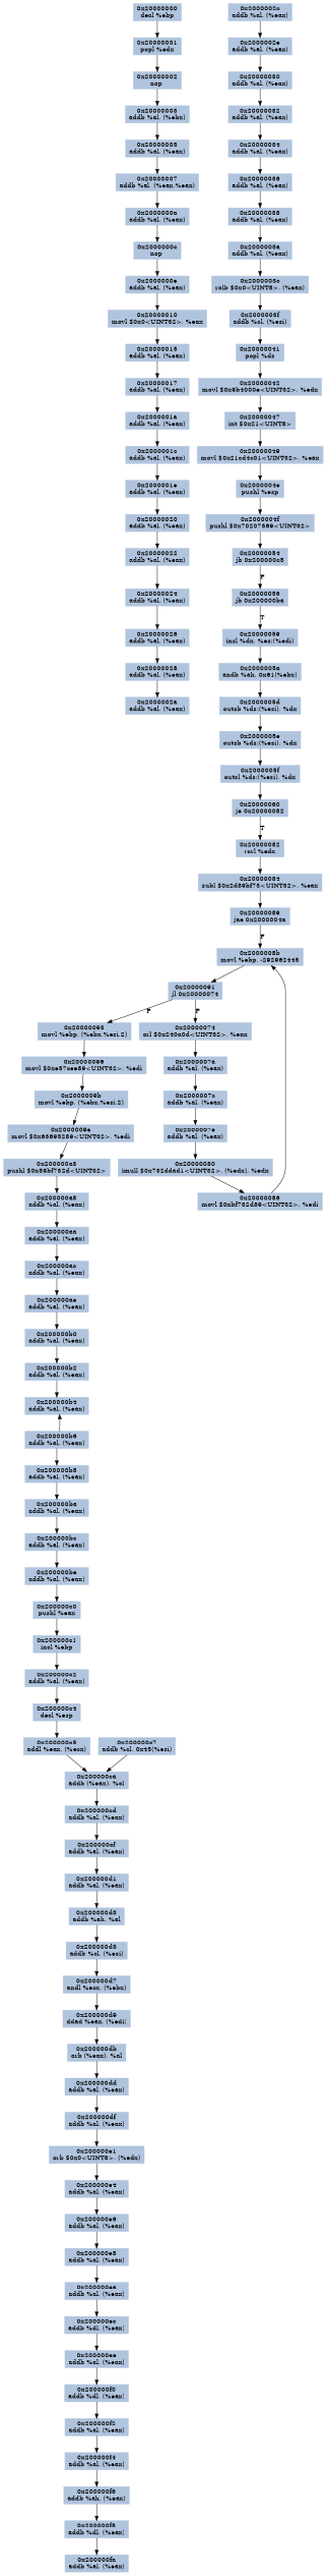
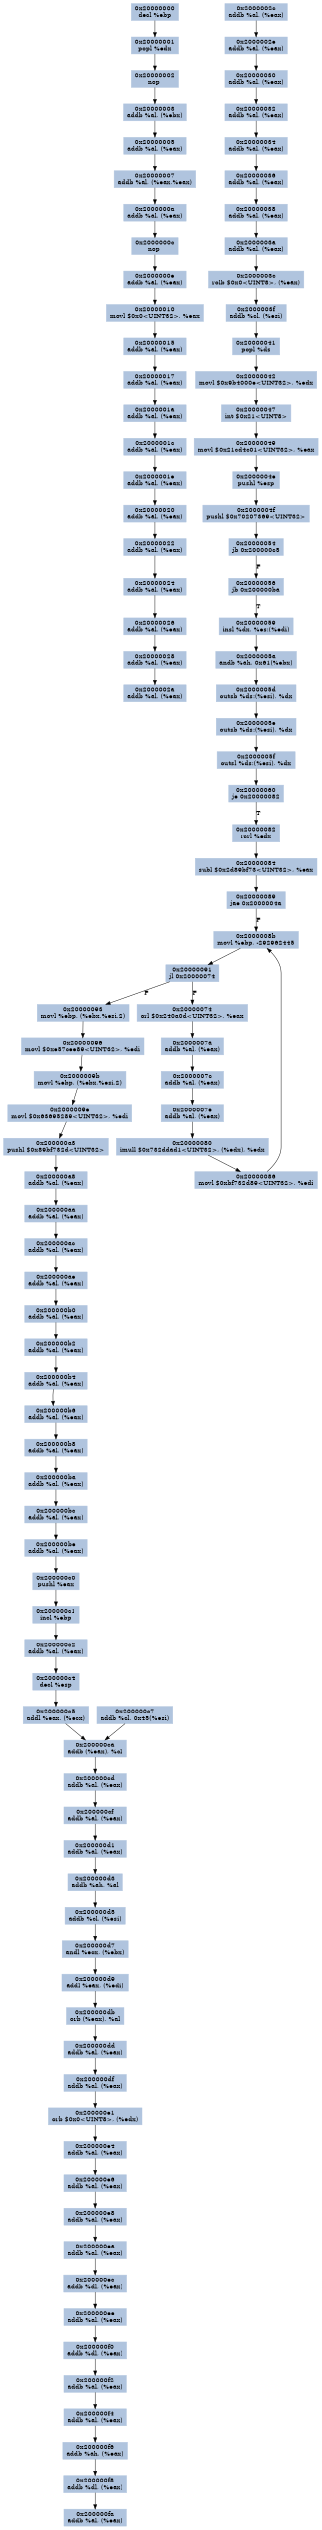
  digraph {
    node [color=lightsteelblue fillcolor=lightsteelblue shape=rectangle style=filled]
    edge [color="#000000"]
    n1 [label="0x20000000\ndecl %ebp"]
    n2 [label="0x20000001\npopl %edx"]
    n3 [label="0x20000002\nnop "]
    n4 [label="0x20000003\naddb %al, (%ebx)"]
    n5 [label="0x20000005\naddb %al, (%eax)"]
    n6 [label="0x20000007\naddb %al, (%eax,%eax)"]
    n7 [label="0x2000000a\naddb %al, (%eax)"]
    n8 [label="0x2000000c\nnop "]
    n9 [label="0x2000000e\naddb %al, (%eax)"]
    n10 [label="0x20000010\nmovl $0x0<UINT32>, %eax"]
    n11 [label="0x20000015\naddb %al, (%eax)"]
    n12 [label="0x20000017\naddb %al, (%eax)"]
    n13 [label="0x2000001a\naddb %al, (%eax)"]
    n14 [label="0x2000001c\naddb %al, (%eax)"]
    n15 [label="0x2000001e\naddb %al, (%eax)"]
    n16 [label="0x20000020\naddb %al, (%eax)"]
    n17 [label="0x20000022\naddb %al, (%eax)"]
    n18 [label="0x20000024\naddb %al, (%eax)"]
    n19 [label="0x20000026\naddb %al, (%eax)"]
    n20 [label="0x20000028\naddb %al, (%eax)"]
    n21 [label="0x2000002a\naddb %al, (%eax)"]
    n22 [label="0x2000002c\naddb %al, (%eax)"]
    n23 [label="0x2000002e\naddb %al, (%eax)"]
    n24 [label="0x20000030\naddb %al, (%eax)"]
    n25 [label="0x20000032\naddb %al, (%eax)"]
    n26 [label="0x20000034\naddb %al, (%eax)"]
    n27 [label="0x20000036\naddb %al, (%eax)"]
    n28 [label="0x20000038\naddb %al, (%eax)"]
    n29 [label="0x2000003a\naddb %al, (%eax)"]
    n30 [label="0x2000003c\nrolb $0x0<UINT8>, (%eax)"]
    n31 [label="0x2000003f\naddb %cl, (%esi)"]
    n32 [label="0x20000041\npopl %ds"]
    n33 [label="0x20000042\nmovl $0x9b4000e<UINT32>, %edx"]
    n34 [label="0x20000047\nint $0x21<UINT8>"]
    n35 [label="0x20000049\nmovl $0x21cd4c01<UINT32>, %eax"]
    n36 [label="0x2000004e\npushl %esp"]
    n37 [label="0x2000004f\npushl $0x70207369<UINT32>"]
    n38 [label="0x20000054\njb 0x200000c5"]
    n39 [label="0x20000056\njb 0x200000ba"]
    n40 [label="0x20000059\ninsl %dx, %es:(%edi)"]
    n41 [label="0x2000005a\nandb %ah, 0x61(%ebx)"]
    n42 [label="0x2000005d\noutsb %ds:(%esi), %dx"]
    n43 [label="0x2000005e\noutsb %ds:(%esi), %dx"]
    n44 [label="0x2000005f\noutsl %ds:(%esi), %dx"]
    n45 [label="0x20000060\nje 0x20000082"]
    n46 [label="0x20000082\nrcrl %edx"]
    n47 [label="0x20000084\nsubl $0x2d89bf73<UINT32>, %eax"]
    n48 [label="0x20000089\njae 0x2000004a"]
    n49 [label="0x2000008b\nmovl %ebp, -292962445"]
    n50 [label="0x20000091\njl 0x20000074"]
    n51 [label="0x20000074\norl $0x240a0d<UINT32>, %eax"]
    n52 [label="0x20000093\nmovl %ebp, (%ebx,%esi,2)"]
    n53 [label="0x2000007a\naddb %al, (%eax)"]
    n54 [label="0x20000096\nmovl $0xe57cee89<UINT32>, %edi"]
    n55 [label="0x2000007c\naddb %al, (%eax)"]
    n56 [label="0x2000007e\naddb %al, (%eax)"]
    n57 [label="0x20000080\nimull $0x732ddad1<UINT32>, (%edx), %edx"]
    n58 [label="0x20000086\nmovl $0xbf732d89<UINT32>, %edi"]
    n59 [label="0x2000009b\nmovl %ebp, (%ebx,%esi,2)"]
    n60 [label="0x2000009e\nmovl $0x63695289<UINT32>, %edi"]
    n61 [label="0x200000a3\npushl $0x89bf732d<UINT32>"]
    n62 [label="0x200000a8\naddb %al, (%eax)"]
    n63 [label="0x200000aa\naddb %al, (%eax)"]
    n64 [label="0x200000ac\naddb %al, (%eax)"]
    n65 [label="0x200000ae\naddb %al, (%eax)"]
    n66 [label="0x200000b0\naddb %al, (%eax)"]
    n67 [label="0x200000b2\naddb %al, (%eax)"]
    n68 [label="0x200000b4\naddb %al, (%eax)"]
    n69 [label="0x200000b6\naddb %al, (%eax)"]
    n70 [label="0x200000b8\naddb %al, (%eax)"]
    n71 [label="0x200000ba\naddb %al, (%eax)"]
    n72 [label="0x200000bc\naddb %al, (%eax)"]
    n73 [label="0x200000be\naddb %al, (%eax)"]
    n74 [label="0x200000c0\npushl %eax"]
    n75 [label="0x200000c1\nincl %ebp"]
    n76 [label="0x200000c2\naddb %al, (%eax)"]
    n77 [label="0x200000c4\ndecl %esp"]
    n78 [label="0x200000c5\naddl %eax, (%ecx)"]
    n79 [label="0x200000ca\naddb (%eax), %cl"]
    n80 [label="0x200000c7\naddb %cl, 0x45(%esi)"]
    n81 [label="0x200000cd\naddb %al, (%eax)"]
    n82 [label="0x200000cf\naddb %al, (%eax)"]
    n83 [label="0x200000d1\naddb %al, (%eax)"]
    n84 [label="0x200000d3\naddb %ah, %al"]
    n85 [label="0x200000d5\naddb %cl, (%esi)"]
    n86 [label="0x200000d7\nandl %ecx, (%ebx)"]
-   n87 [label="0x200000d9\nddad %eax, (%edi)"]
+   n87 [label="0x200000d9\naddl %eax, (%edi)"]
    n88 [label="0x200000db\norb (%eax), %al"]
    n89 [label="0x200000dd\naddb %al, (%eax)"]
    n90 [label="0x200000df\naddb %al, (%eax)"]
    n91 [label="0x200000e1\norb $0x0<UINT8>, (%edx)"]
    n92 [label="0x200000e4\naddb %al, (%eax)"]
    n93 [label="0x200000e6\naddb %al, (%eax)"]
    n94 [label="0x200000e8\naddb %al, (%eax)"]
    n95 [label="0x200000ea\naddb %al, (%eax)"]
    n96 [label="0x200000ec\naddb %dl, (%eax)"]
    n97 [label="0x200000ee\naddb %al, (%eax)"]
    n98 [label="0x200000f0\naddb %dl, (%eax)"]
    n99 [label="0x200000f2\naddb %al, (%eax)"]
    n100 [label="0x200000f4\naddb %al, (%eax)"]
    n101 [label="0x200000f6\naddb %ah, (%eax)"]
    n102 [label="0x200000f8\naddb %dl, (%eax)"]
    n103 [label="0x200000fa\naddb %al, (%eax)"]
    n1 -> n2
    n2 -> n3
    n3 -> n4
    n4 -> n5
    n5 -> n6
    n6 -> n7
    n7 -> n8
    n8 -> n9
    n9 -> n10
    n10 -> n11
    n11 -> n12
    n12 -> n13
    n13 -> n14
    n14 -> n15
    n15 -> n16
    n16 -> n17
    n17 -> n18
    n18 -> n19
    n19 -> n20
    n20 -> n21
    n22 -> n23
    n23 -> n24
    n24 -> n25
    n25 -> n26
    n26 -> n27
    n27 -> n28
    n28 -> n29
    n29 -> n30
    n30 -> n31
    n31 -> n32
    n32 -> n33
    n33 -> n34
    n34 -> n35
    n35 -> n36
    n36 -> n37
    n37 -> n38
    n38 -> n39 [label=F]
    n39 -> n40 [label=T]
    n40 -> n41
    n41 -> n42
    n42 -> n43
    n43 -> n44
    n44 -> n45
    n45 -> n46 [label=T]
    n46 -> n47
    n47 -> n48
    n48 -> n49 [label=F]
    n49 -> n50
    n50 -> n51 [label=F]
    n50 -> n52 [label=F]
    n51 -> n53
    n52 -> n54
    n53 -> n55
    n54 -> n59
    n55 -> n56
    n56 -> n57
    n57 -> n58
    n58 -> n49
    n59 -> n60
    n60 -> n61
    n61 -> n62
    n62 -> n63
    n63 -> n64
    n64 -> n65
    n65 -> n66
    n66 -> n67
    n67 -> n68
-   n69 -> n68
+   n68 -> n69
    n69 -> n70
    n70 -> n71
    n71 -> n72
    n72 -> n73
    n73 -> n74
    n74 -> n75
    n75 -> n76
    n76 -> n77
    n77 -> n78
    n78 -> n79
    n79 -> n81
    n80 -> n79
    n81 -> n82
    n82 -> n83
    n83 -> n84
    n84 -> n85
    n85 -> n86
    n86 -> n87
    n87 -> n88
    n88 -> n89
    n89 -> n90
    n90 -> n91
    n91 -> n92
    n92 -> n93
    n93 -> n94
    n94 -> n95
    n95 -> n96
    n96 -> n97
    n97 -> n98
    n98 -> n99
    n99 -> n100
    n100 -> n101
    n101 -> n102
    n102 -> n103
  }
